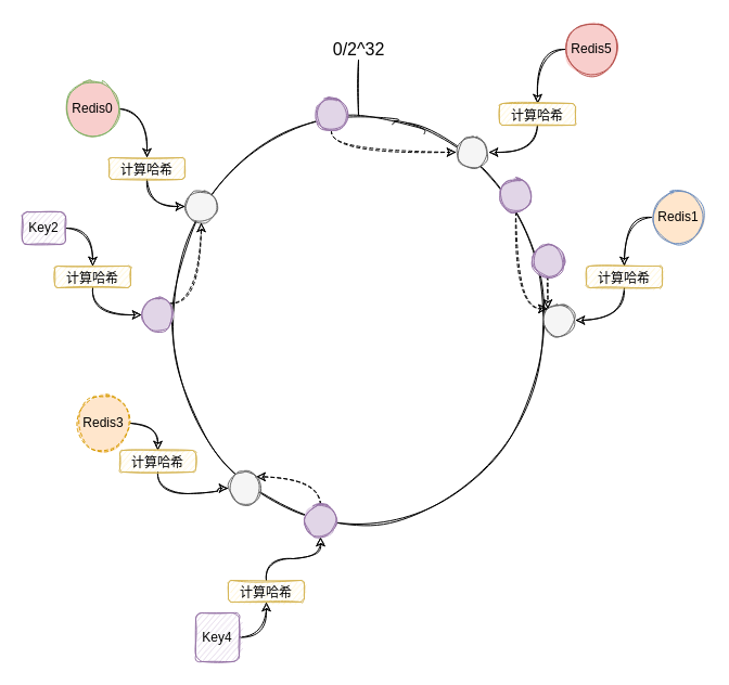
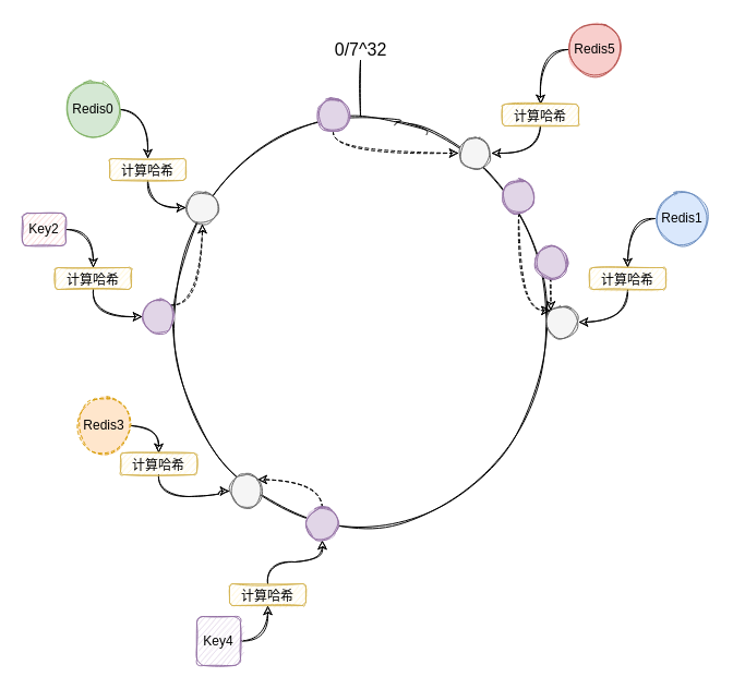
  <mxCell id="0" />
  <mxCell id="1" parent="0" />
  <mxCell id="2" style="edgeStyle=none;rounded=1;sketch=1;orthogonalLoop=1;jettySize=auto;html=1;endArrow=none;endFill=0;" parent="1" source="3" edge="1"><mxGeometry relative="1" as="geometry"><mxPoint x="330" y="55" as="targetPoint" /></mxGeometry></mxCell>
  <mxCell id="3" value="" style="ellipse;whiteSpace=wrap;html=1;aspect=fixed;sketch=1;rounded=1;" parent="1" vertex="1"><mxGeometry x="150" y="115" width="360" height="360" as="geometry" /></mxCell>
  <mxCell id="4" style="edgeStyle=orthogonalEdgeStyle;curved=1;rounded=1;sketch=1;orthogonalLoop=1;jettySize=auto;html=1;exitX=0;exitY=0.5;exitDx=0;exitDy=0;entryX=0.5;entryY=0;entryDx=0;entryDy=0;fontSize=12;endArrow=classic;endFill=1;" parent="1" source="5" target="20" edge="1"><mxGeometry relative="1" as="geometry" /></mxCell>
- <mxCell id="5" value="Redis1" style="ellipse;whiteSpace=wrap;html=1;aspect=fixed;rounded=1;sketch=1;shadow=0;strokeColor=#6c8ebf;fillStyle=solid;fillColor=#ffe6cc;" parent="1" vertex="1"><mxGeometry x="600" y="175" width="50" height="50" as="geometry" /></mxCell>
+ <mxCell id="5" value="Redis1" style="ellipse;whiteSpace=wrap;html=1;aspect=fixed;rounded=1;sketch=1;shadow=0;strokeColor=#6c8ebf;fillStyle=solid;fillColor=#dae8fc;" parent="1" vertex="1"><mxGeometry x="600" y="175" width="50" height="50" as="geometry" /></mxCell>
  <mxCell id="6" style="edgeStyle=orthogonalEdgeStyle;curved=1;rounded=1;sketch=1;orthogonalLoop=1;jettySize=auto;html=1;exitX=0;exitY=0.5;exitDx=0;exitDy=0;entryX=0.5;entryY=0;entryDx=0;entryDy=0;fontSize=12;endArrow=classic;endFill=1;" parent="1" source="7" target="18" edge="1"><mxGeometry relative="1" as="geometry" /></mxCell>
  <mxCell id="7" value="Redis5" style="ellipse;whiteSpace=wrap;html=1;aspect=fixed;rounded=1;sketch=1;strokeColor=#b85450;fillStyle=solid;fillColor=#f8cecc;" parent="1" vertex="1"><mxGeometry x="520" y="20" width="50" height="50" as="geometry" /></mxCell>
- <mxCell id="8" value="&lt;font style=&quot;font-size: 16px;&quot;&gt;0/2^32&lt;/font&gt;" style="text;html=1;align=center;verticalAlign=middle;resizable=0;points=[];autosize=1;strokeColor=none;fillColor=none;" parent="1" vertex="1"><mxGeometry x="300" y="35" width="60" height="20" as="geometry" /></mxCell>
+ <mxCell id="8" value="&lt;font style=&quot;font-size: 16px;&quot;&gt;0/7^32&lt;/font&gt;" style="text;html=1;align=center;verticalAlign=middle;resizable=0;points=[];autosize=1;strokeColor=none;fillColor=none;" parent="1" vertex="1"><mxGeometry x="300" y="35" width="60" height="20" as="geometry" /></mxCell>
  <mxCell id="9" style="edgeStyle=orthogonalEdgeStyle;curved=1;rounded=1;sketch=1;orthogonalLoop=1;jettySize=auto;html=1;exitX=1;exitY=0.5;exitDx=0;exitDy=0;entryX=0.5;entryY=0;entryDx=0;entryDy=0;fontSize=12;endArrow=classic;endFill=1;" parent="1" source="10" target="16" edge="1"><mxGeometry relative="1" as="geometry" /></mxCell>
- <mxCell id="10" value="Redis0" style="ellipse;whiteSpace=wrap;html=1;aspect=fixed;rounded=1;sketch=1;strokeColor=#82b366;fillStyle=solid;fillColor=#f8cecc;" parent="1" vertex="1"><mxGeometry x="60" y="75" width="50" height="50" as="geometry" /></mxCell>
+ <mxCell id="10" value="Redis0" style="ellipse;whiteSpace=wrap;html=1;aspect=fixed;rounded=1;sketch=1;strokeColor=#82b366;fillStyle=solid;fillColor=#d5e8d4;" parent="1" vertex="1"><mxGeometry x="60" y="75" width="50" height="50" as="geometry" /></mxCell>
  <mxCell id="11" value="" style="ellipse;whiteSpace=wrap;html=1;aspect=fixed;rounded=1;shadow=0;sketch=1;fontSize=16;strokeColor=#666666;fillColor=#f5f5f5;fillStyle=solid;fontColor=#333333;" parent="1" vertex="1"><mxGeometry x="170" y="175" width="30" height="30" as="geometry" /></mxCell>
  <mxCell id="12" value="" style="ellipse;whiteSpace=wrap;html=1;aspect=fixed;rounded=1;shadow=0;sketch=1;fontSize=16;strokeColor=#666666;fillStyle=solid;fillColor=#f5f5f5;fontColor=#333333;" parent="1" vertex="1"><mxGeometry x="420" y="125" width="30" height="30" as="geometry" /></mxCell>
  <mxCell id="13" value="" style="ellipse;whiteSpace=wrap;html=1;aspect=fixed;rounded=1;shadow=0;sketch=1;fontSize=16;strokeColor=#666666;fillStyle=solid;fillColor=#f5f5f5;fontColor=#333333;" parent="1" vertex="1"><mxGeometry x="500" y="280" width="30" height="30" as="geometry" /></mxCell>
  <mxCell id="14" style="edgeStyle=none;rounded=1;sketch=1;orthogonalLoop=1;jettySize=auto;html=1;exitX=1;exitY=0.5;exitDx=0;exitDy=0;fontSize=16;endArrow=none;endFill=0;" parent="1" source="10" target="10" edge="1"><mxGeometry relative="1" as="geometry" /></mxCell>
  <mxCell id="15" style="edgeStyle=orthogonalEdgeStyle;curved=1;rounded=1;sketch=1;orthogonalLoop=1;jettySize=auto;html=1;exitX=0.5;exitY=1;exitDx=0;exitDy=0;entryX=0;entryY=0.5;entryDx=0;entryDy=0;fontSize=12;endArrow=classic;endFill=1;" parent="1" source="16" target="11" edge="1"><mxGeometry relative="1" as="geometry" /></mxCell>
  <mxCell id="16" value="&lt;font style=&quot;font-size: 12px;&quot;&gt;计算哈希&lt;/font&gt;" style="rounded=1;whiteSpace=wrap;html=1;shadow=0;sketch=1;fontSize=16;strokeColor=#d6b656;fillColor=#fff2cc;" parent="1" vertex="1"><mxGeometry x="100" y="145" width="70" height="20" as="geometry" /></mxCell>
  <mxCell id="17" style="edgeStyle=orthogonalEdgeStyle;curved=1;rounded=1;sketch=1;orthogonalLoop=1;jettySize=auto;html=1;exitX=0.5;exitY=1;exitDx=0;exitDy=0;entryX=1;entryY=0.5;entryDx=0;entryDy=0;fontSize=12;endArrow=classic;endFill=1;" parent="1" source="18" target="12" edge="1"><mxGeometry relative="1" as="geometry" /></mxCell>
  <mxCell id="18" value="&lt;font style=&quot;font-size: 12px;&quot;&gt;计算哈希&lt;/font&gt;" style="rounded=1;whiteSpace=wrap;html=1;shadow=0;sketch=1;fontSize=16;strokeColor=#d6b656;fillColor=#fff2cc;" parent="1" vertex="1"><mxGeometry x="460" y="95" width="70" height="20" as="geometry" /></mxCell>
  <mxCell id="19" style="edgeStyle=orthogonalEdgeStyle;curved=1;rounded=1;sketch=1;orthogonalLoop=1;jettySize=auto;html=1;exitX=0.5;exitY=1;exitDx=0;exitDy=0;entryX=1;entryY=0.5;entryDx=0;entryDy=0;fontSize=12;endArrow=classic;endFill=1;" parent="1" source="20" target="13" edge="1"><mxGeometry relative="1" as="geometry" /></mxCell>
  <mxCell id="20" value="&lt;font style=&quot;font-size: 12px;&quot;&gt;计算哈希&lt;/font&gt;" style="rounded=1;whiteSpace=wrap;html=1;shadow=0;sketch=1;fontSize=16;strokeColor=#d6b656;fillColor=#fff2cc;" parent="1" vertex="1"><mxGeometry x="540" y="245" width="70" height="20" as="geometry" /></mxCell>
  <mxCell id="21" style="edgeStyle=orthogonalEdgeStyle;curved=1;rounded=1;sketch=1;orthogonalLoop=1;jettySize=auto;html=1;exitX=1;exitY=0.5;exitDx=0;exitDy=0;entryX=0.5;entryY=0;entryDx=0;entryDy=0;fontSize=12;endArrow=classic;endFill=1;" parent="1" source="26" target="25" edge="1"><mxGeometry relative="1" as="geometry"><mxPoint x="60" y="200" as="sourcePoint" /></mxGeometry></mxCell>
  <mxCell id="22" style="edgeStyle=orthogonalEdgeStyle;curved=1;rounded=1;sketch=1;orthogonalLoop=1;jettySize=auto;html=1;exitX=1;exitY=0;exitDx=0;exitDy=0;entryX=0.5;entryY=1;entryDx=0;entryDy=0;dashed=1;fontSize=12;endArrow=classic;endFill=1;" parent="1" source="23" target="11" edge="1"><mxGeometry relative="1" as="geometry" /></mxCell>
  <mxCell id="23" value="" style="ellipse;whiteSpace=wrap;html=1;aspect=fixed;rounded=1;shadow=0;sketch=1;fontSize=16;strokeColor=#9673a6;fillStyle=solid;fillColor=#e1d5e7;" parent="1" vertex="1"><mxGeometry x="130" y="275" width="30" height="30" as="geometry" /></mxCell>
  <mxCell id="24" style="edgeStyle=orthogonalEdgeStyle;curved=1;rounded=1;sketch=1;orthogonalLoop=1;jettySize=auto;html=1;exitX=0.5;exitY=1;exitDx=0;exitDy=0;entryX=0;entryY=0.5;entryDx=0;entryDy=0;fontSize=12;endArrow=classic;endFill=1;" parent="1" source="25" target="23" edge="1"><mxGeometry relative="1" as="geometry" /></mxCell>
  <mxCell id="25" value="&lt;font style=&quot;font-size: 12px;&quot;&gt;计算哈希&lt;/font&gt;" style="rounded=1;whiteSpace=wrap;html=1;shadow=0;sketch=1;fontSize=16;strokeColor=#d6b656;fillColor=#fff2cc;" parent="1" vertex="1"><mxGeometry x="50" y="245" width="70" height="20" as="geometry" /></mxCell>
- <mxCell id="26" value="&lt;span style=&quot;&quot;&gt;Key2&lt;/span&gt;" style="rounded=1;whiteSpace=wrap;html=1;shadow=0;sketch=1;fontSize=12;strokeColor=#9673a6;fillColor=#e1d5e7;" parent="1" vertex="1"><mxGeometry x="20" y="195" width="40" height="30" as="geometry" /></mxCell>
+ <mxCell id="26" value="&lt;span style=&quot;&quot;&gt;Key2&lt;/span&gt;" style="rounded=1;whiteSpace=wrap;html=1;shadow=0;sketch=1;fontSize=12;strokeColor=#9673a6;fillColor=#f8cecc;" parent="1" vertex="1"><mxGeometry x="20" y="195" width="40" height="30" as="geometry" /></mxCell>
  <mxCell id="27" style="edgeStyle=orthogonalEdgeStyle;curved=1;rounded=1;sketch=1;orthogonalLoop=1;jettySize=auto;html=1;exitX=0.5;exitY=0;exitDx=0;exitDy=0;dashed=1;fontSize=12;endArrow=classic;endFill=1;entryX=1;entryY=0;entryDx=0;entryDy=0;" parent="1" source="28" target="41" edge="1"><mxGeometry relative="1" as="geometry" /></mxCell>
  <mxCell id="28" value="" style="ellipse;whiteSpace=wrap;html=1;aspect=fixed;rounded=1;shadow=0;sketch=1;fontSize=16;strokeColor=#9673A6;fillStyle=solid;" parent="1" vertex="1"><mxGeometry x="280" y="465" width="30" height="30" as="geometry" /></mxCell>
  <mxCell id="29" style="edgeStyle=orthogonalEdgeStyle;curved=1;rounded=1;sketch=1;orthogonalLoop=1;jettySize=auto;html=1;exitX=1;exitY=0.5;exitDx=0;exitDy=0;entryX=0.5;entryY=1;entryDx=0;entryDy=0;fontSize=12;endArrow=classic;endFill=1;" parent="1" source="32" target="31" edge="1"><mxGeometry relative="1" as="geometry"><mxPoint x="220" y="510" as="sourcePoint" /></mxGeometry></mxCell>
  <mxCell id="30" style="edgeStyle=orthogonalEdgeStyle;curved=1;rounded=1;sketch=1;orthogonalLoop=1;jettySize=auto;html=1;exitX=0.5;exitY=0;exitDx=0;exitDy=0;entryX=0.5;entryY=1;entryDx=0;entryDy=0;fontSize=12;endArrow=classic;endFill=1;" parent="1" source="31" target="28" edge="1"><mxGeometry relative="1" as="geometry"><mxPoint x="290" y="600" as="targetPoint" /></mxGeometry></mxCell>
  <mxCell id="31" value="&lt;font style=&quot;font-size: 12px;&quot;&gt;计算哈希&lt;/font&gt;" style="rounded=1;whiteSpace=wrap;html=1;shadow=0;sketch=1;fontSize=16;strokeColor=#d6b656;fillColor=#fff2cc;" parent="1" vertex="1"><mxGeometry x="210" y="535" width="70" height="20" as="geometry" /></mxCell>
  <mxCell id="32" value="&lt;span style=&quot;&quot;&gt;Key4&lt;/span&gt;" style="rounded=1;whiteSpace=wrap;html=1;shadow=0;sketch=1;fontSize=12;strokeColor=#9673a6;fillColor=#e1d5e7;" parent="1" vertex="1"><mxGeometry x="180" y="565" width="40" height="45" as="geometry" /></mxCell>
  <mxCell id="33" style="edgeStyle=orthogonalEdgeStyle;curved=1;rounded=1;sketch=1;orthogonalLoop=1;jettySize=auto;html=1;exitX=0.5;exitY=1;exitDx=0;exitDy=0;entryX=0;entryY=0;entryDx=0;entryDy=0;dashed=1;fontSize=12;endArrow=classic;endFill=1;" parent="1" source="34" target="13" edge="1"><mxGeometry relative="1" as="geometry" /></mxCell>
  <mxCell id="34" value="" style="ellipse;whiteSpace=wrap;html=1;aspect=fixed;rounded=1;shadow=0;sketch=1;fontSize=16;strokeColor=#9673A6;" parent="1" vertex="1"><mxGeometry x="490" y="225" width="30" height="30" as="geometry" /></mxCell>
  <mxCell id="35" style="edgeStyle=orthogonalEdgeStyle;curved=1;rounded=1;sketch=1;orthogonalLoop=1;jettySize=auto;html=1;exitX=0.5;exitY=1;exitDx=0;exitDy=0;entryX=0;entryY=0;entryDx=0;entryDy=0;dashed=1;fontSize=12;endArrow=classic;endFill=1;" parent="1" source="36" target="13" edge="1"><mxGeometry relative="1" as="geometry"><Array as="points"><mxPoint x="475" y="284" /></Array></mxGeometry></mxCell>
  <mxCell id="36" value="" style="ellipse;whiteSpace=wrap;html=1;aspect=fixed;rounded=1;shadow=0;sketch=1;fontSize=16;strokeColor=#9673A6;" parent="1" vertex="1"><mxGeometry x="460" y="165" width="30" height="30" as="geometry" /></mxCell>
  <mxCell id="37" style="edgeStyle=orthogonalEdgeStyle;curved=1;rounded=1;sketch=1;orthogonalLoop=1;jettySize=auto;html=1;exitX=0.5;exitY=1;exitDx=0;exitDy=0;entryX=0;entryY=0.5;entryDx=0;entryDy=0;dashed=1;fontSize=12;endArrow=classic;endFill=1;" parent="1" source="38" target="12" edge="1"><mxGeometry relative="1" as="geometry" /></mxCell>
  <mxCell id="38" value="" style="ellipse;whiteSpace=wrap;html=1;aspect=fixed;rounded=1;shadow=0;sketch=1;fontSize=16;strokeColor=#9673A6;" parent="1" vertex="1"><mxGeometry x="290" y="90" width="30" height="30" as="geometry" /></mxCell>
  <mxCell id="39" style="edgeStyle=orthogonalEdgeStyle;curved=1;rounded=1;sketch=1;orthogonalLoop=1;jettySize=auto;html=1;exitX=1;exitY=0.5;exitDx=0;exitDy=0;entryX=0.5;entryY=0;entryDx=0;entryDy=0;fontSize=12;endArrow=classic;endFill=1;" edge="1" parent="1" source="40" target="44"><mxGeometry relative="1" as="geometry" /></mxCell>
  <mxCell id="40" value="Redis3" style="ellipse;whiteSpace=wrap;html=1;aspect=fixed;rounded=1;sketch=1;strokeColor=#d79b00;fillStyle=solid;fillColor=#ffe6cc;dashed=1;" vertex="1" parent="1"><mxGeometry x="70" y="365" width="50" height="50" as="geometry" /></mxCell>
  <mxCell id="41" value="" style="ellipse;whiteSpace=wrap;html=1;aspect=fixed;rounded=1;shadow=0;sketch=1;fontSize=16;strokeColor=#666666;fillStyle=solid;fillColor=#f5f5f5;fontColor=#333333;" vertex="1" parent="1"><mxGeometry x="210" y="435" width="30" height="30" as="geometry" /></mxCell>
  <mxCell id="42" style="edgeStyle=none;rounded=1;sketch=1;orthogonalLoop=1;jettySize=auto;html=1;exitX=1;exitY=0.5;exitDx=0;exitDy=0;fontSize=16;endArrow=none;endFill=0;" edge="1" parent="1" source="40" target="40"><mxGeometry relative="1" as="geometry" /></mxCell>
  <mxCell id="43" style="edgeStyle=orthogonalEdgeStyle;curved=1;rounded=1;sketch=1;orthogonalLoop=1;jettySize=auto;html=1;exitX=0.5;exitY=1;exitDx=0;exitDy=0;entryX=0;entryY=0.5;entryDx=0;entryDy=0;fontSize=12;endArrow=classic;endFill=1;" edge="1" parent="1" source="44" target="41"><mxGeometry relative="1" as="geometry" /></mxCell>
  <mxCell id="44" value="&lt;font style=&quot;font-size: 12px;&quot;&gt;计算哈希&lt;/font&gt;" style="rounded=1;whiteSpace=wrap;html=1;shadow=0;sketch=1;fontSize=16;strokeColor=#d6b656;fillColor=#fff2cc;" vertex="1" parent="1"><mxGeometry x="110" y="415" width="70" height="20" as="geometry" /></mxCell>
  <mxCell id="45" value="" style="ellipse;whiteSpace=wrap;html=1;aspect=fixed;rounded=1;shadow=0;sketch=1;fontSize=16;strokeColor=#9673a6;fillStyle=solid;fillColor=#e1d5e7;" vertex="1" parent="1"><mxGeometry x="290" y="90" width="30" height="30" as="geometry" /></mxCell>
  <mxCell id="46" value="" style="ellipse;whiteSpace=wrap;html=1;aspect=fixed;rounded=1;shadow=0;sketch=1;fontSize=16;strokeColor=#9673a6;fillStyle=solid;fillColor=#e1d5e7;" vertex="1" parent="1"><mxGeometry x="460" y="165" width="30" height="30" as="geometry" /></mxCell>
  <mxCell id="47" value="" style="ellipse;whiteSpace=wrap;html=1;aspect=fixed;rounded=1;shadow=0;sketch=1;fontSize=16;strokeColor=#9673a6;fillStyle=solid;fillColor=#e1d5e7;" vertex="1" parent="1"><mxGeometry x="490" y="225" width="30" height="30" as="geometry" /></mxCell>
  <mxCell id="48" value="" style="ellipse;whiteSpace=wrap;html=1;aspect=fixed;rounded=1;shadow=0;sketch=1;fontSize=16;strokeColor=#9673a6;fillStyle=solid;fillColor=#e1d5e7;" vertex="1" parent="1"><mxGeometry x="280" y="465" width="30" height="30" as="geometry" /></mxCell>
